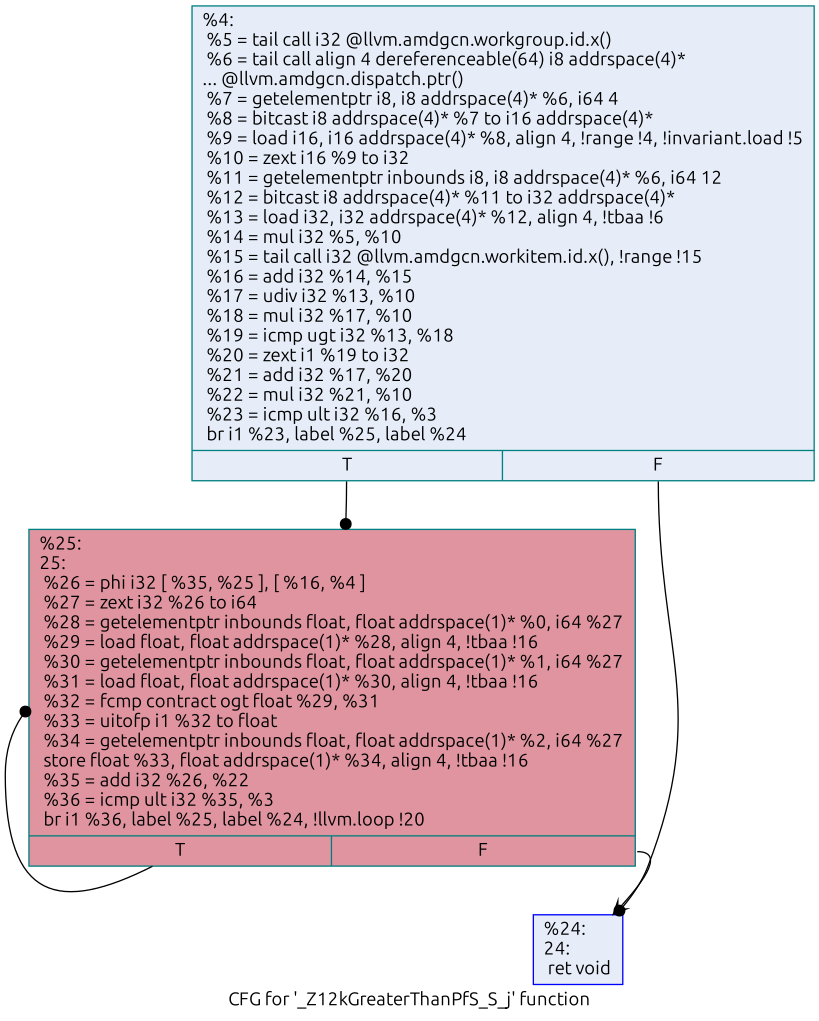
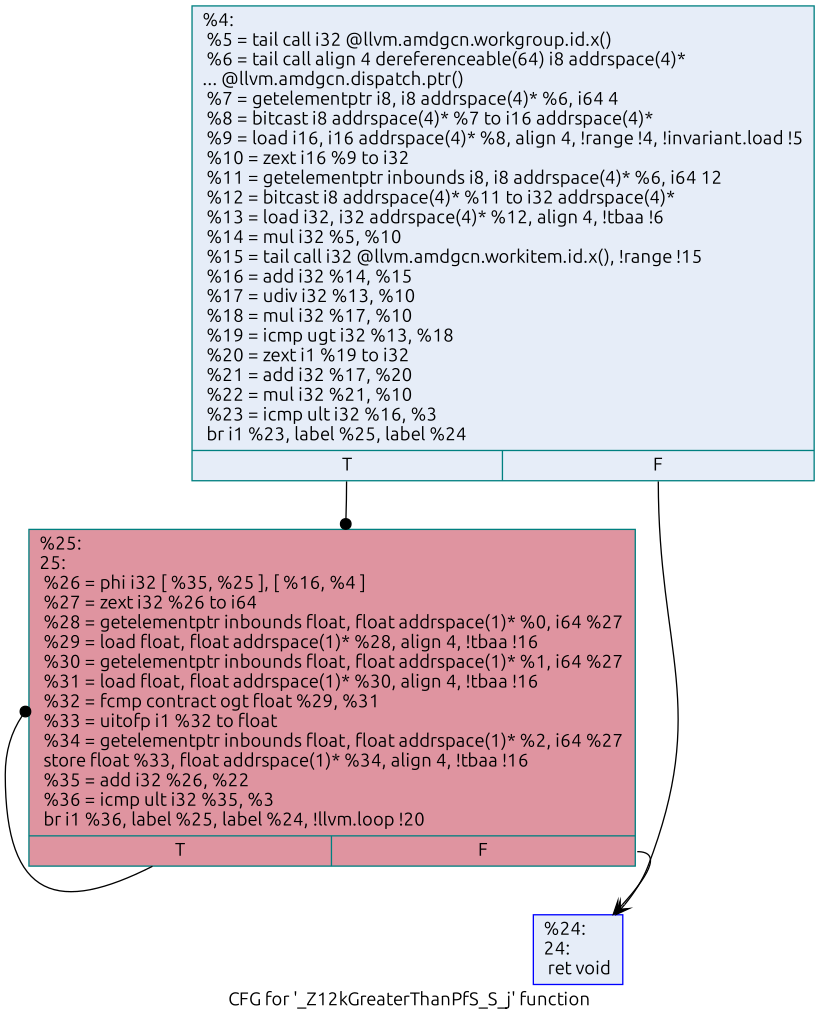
  digraph {
    label="CFG for '_Z12kGreaterThanPfS_S_j' function"
    fontname=Ubuntu
    node [color=teal fillcolor="#c7d7f070" shape=record style=filled fontname=Ubuntu]
    edge [tailport=s0 arrowhead=dot fontname=Ubuntu]
    n1 [label="{%4:\l  %5 = tail call i32 @llvm.amdgcn.workgroup.id.x()\l  %6 = tail call align 4 dereferenceable(64) i8 addrspace(4)*\l... @llvm.amdgcn.dispatch.ptr()\l  %7 = getelementptr i8, i8 addrspace(4)* %6, i64 4\l  %8 = bitcast i8 addrspace(4)* %7 to i16 addrspace(4)*\l  %9 = load i16, i16 addrspace(4)* %8, align 4, !range !4, !invariant.load !5\l  %10 = zext i16 %9 to i32\l  %11 = getelementptr inbounds i8, i8 addrspace(4)* %6, i64 12\l  %12 = bitcast i8 addrspace(4)* %11 to i32 addrspace(4)*\l  %13 = load i32, i32 addrspace(4)* %12, align 4, !tbaa !6\l  %14 = mul i32 %5, %10\l  %15 = tail call i32 @llvm.amdgcn.workitem.id.x(), !range !15\l  %16 = add i32 %14, %15\l  %17 = udiv i32 %13, %10\l  %18 = mul i32 %17, %10\l  %19 = icmp ugt i32 %13, %18\l  %20 = zext i1 %19 to i32\l  %21 = add i32 %17, %20\l  %22 = mul i32 %21, %10\l  %23 = icmp ult i32 %16, %3\l  br i1 %23, label %25, label %24\l|{<s0>T|<s1>F}}"]
    n2 [fillcolor="#b70d2870" label="{%25:\l25:                                               \l  %26 = phi i32 [ %35, %25 ], [ %16, %4 ]\l  %27 = zext i32 %26 to i64\l  %28 = getelementptr inbounds float, float addrspace(1)* %0, i64 %27\l  %29 = load float, float addrspace(1)* %28, align 4, !tbaa !16\l  %30 = getelementptr inbounds float, float addrspace(1)* %1, i64 %27\l  %31 = load float, float addrspace(1)* %30, align 4, !tbaa !16\l  %32 = fcmp contract ogt float %29, %31\l  %33 = uitofp i1 %32 to float\l  %34 = getelementptr inbounds float, float addrspace(1)* %2, i64 %27\l  store float %33, float addrspace(1)* %34, align 4, !tbaa !16\l  %35 = add i32 %26, %22\l  %36 = icmp ult i32 %35, %3\l  br i1 %36, label %25, label %24, !llvm.loop !20\l|{<s0>T|<s1>F}}"]
    n3 [color=blue label="{%24:\l24:                                               \l  ret void\l}"]
    n1 -> n2
-   n1 -> n3 [tailport=s1]
+   n1 -> n3 [tailport=s1 arrowhead=vee]
    n2 -> n2
    n2 -> n3 [tailport=s1 arrowhead=vee]
  }
